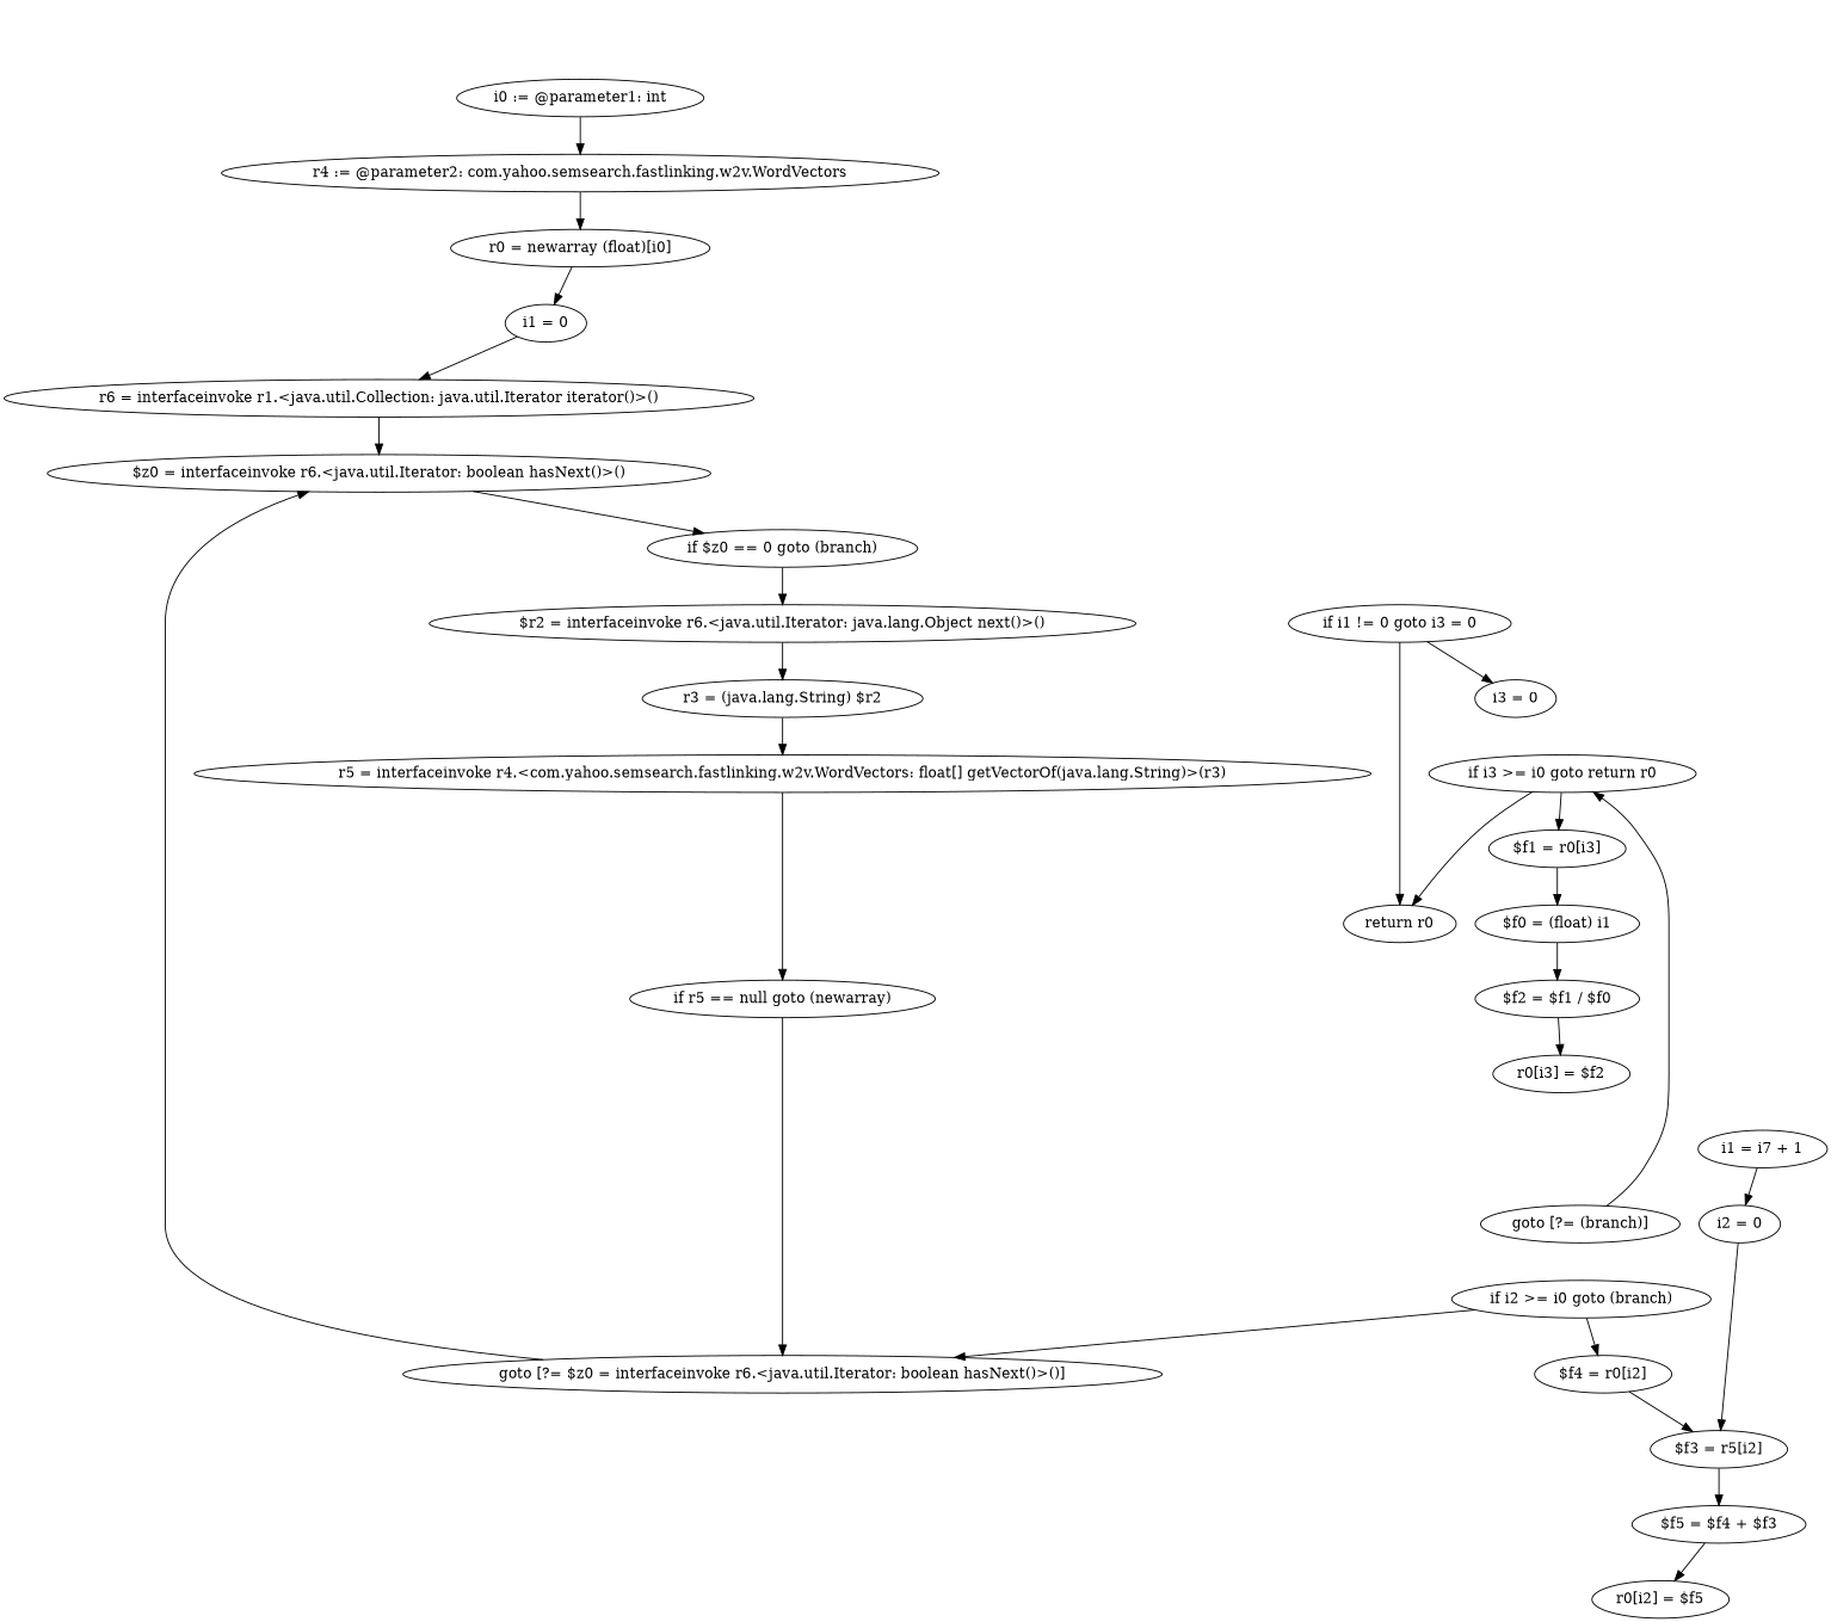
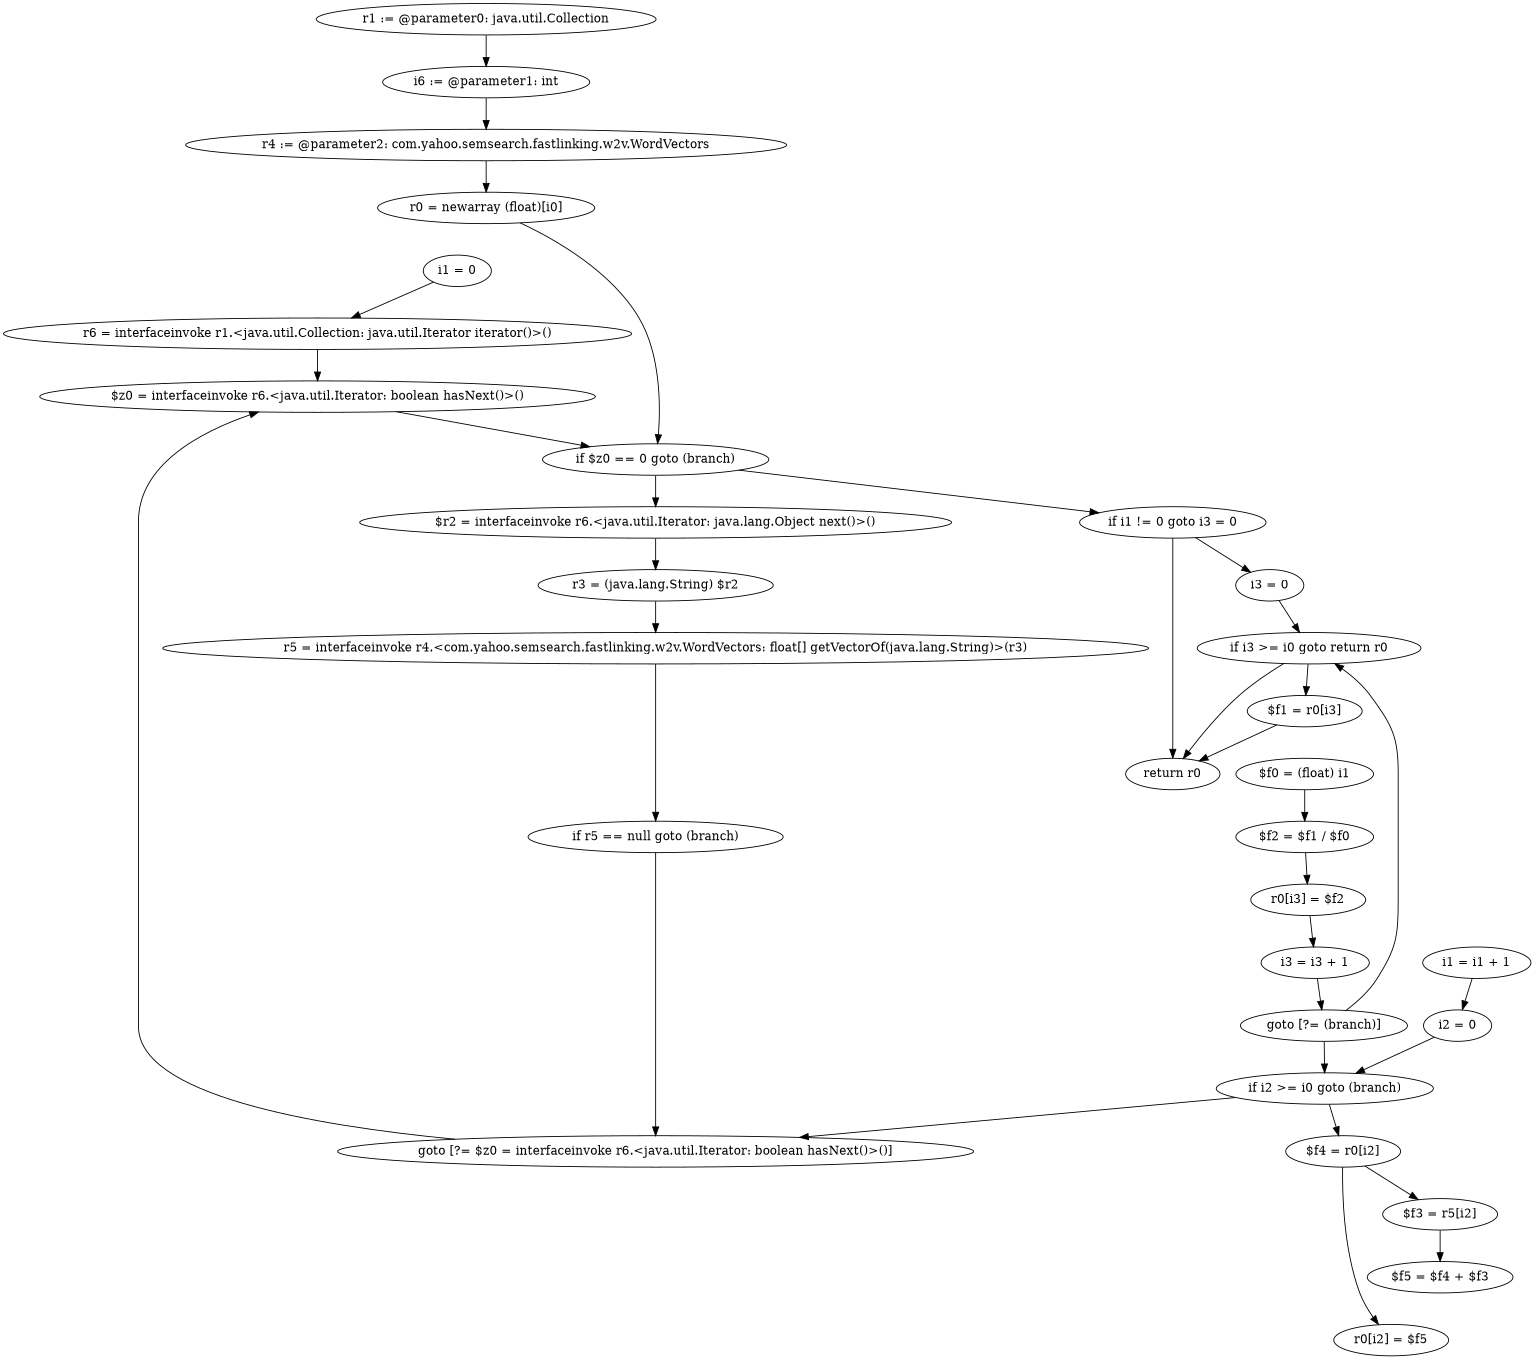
  digraph {
-   "i0 := @parameter1: int"
+   "r1 := @parameter0: java.util.Collection"
+   "i0 := @parameter1: int" [label="i6 := @parameter1: int"]
    "r4 := @parameter2: com.yahoo.semsearch.fastlinking.w2v.WordVectors"
    "r0 = newarray (float)[i0]"
    "i1 = 0"
    "r6 = interfaceinvoke r1.<java.util.Collection: java.util.Iterator iterator()>()"
    "$z0 = interfaceinvoke r6.<java.util.Iterator: boolean hasNext()>()"
    "if $z0 == 0 goto (branch)"
    "$r2 = interfaceinvoke r6.<java.util.Iterator: java.lang.Object next()>()"
    "if i1 != 0 goto i3 = 0"
    "r3 = (java.lang.String) $r2"
    "return r0"
    "i3 = 0"
    "r5 = interfaceinvoke r4.<com.yahoo.semsearch.fastlinking.w2v.WordVectors: float[] getVectorOf(java.lang.String)>(r3)"
-   "if r5 == null goto (branch)" [label="if r5 == null goto (newarray)"]
+   "if r5 == null goto (branch)"
    "goto [?= $z0 = interfaceinvoke r6.<java.util.Iterator: boolean hasNext()>()]"
-   "i1 = i1 + 1" [label="i1 = i7 + 1"]
+   "i1 = i1 + 1"
    "i2 = 0"
    "if i2 >= i0 goto (branch)"
    "$f4 = r0[i2]"
    "$f3 = r5[i2]"
    "$f5 = $f4 + $f3"
    "r0[i2] = $f5"
    "goto [?= (branch)]"
    "if i3 >= i0 goto return r0"
    "$f1 = r0[i3]"
    "$f0 = (float) i1"
    "$f2 = $f1 / $f0"
    "r0[i3] = $f2"
+   "i3 = i3 + 1"
+   "r1 := @parameter0: java.util.Collection" -> "i0 := @parameter1: int"
    "i0 := @parameter1: int" -> "r4 := @parameter2: com.yahoo.semsearch.fastlinking.w2v.WordVectors"
    "r4 := @parameter2: com.yahoo.semsearch.fastlinking.w2v.WordVectors" -> "r0 = newarray (float)[i0]"
-   "r0 = newarray (float)[i0]" -> "i1 = 0"
+   "r0 = newarray (float)[i0]" -> "if $z0 == 0 goto (branch)"
    "i1 = 0" -> "r6 = interfaceinvoke r1.<java.util.Collection: java.util.Iterator iterator()>()"
    "r6 = interfaceinvoke r1.<java.util.Collection: java.util.Iterator iterator()>()" -> "$z0 = interfaceinvoke r6.<java.util.Iterator: boolean hasNext()>()"
    "$z0 = interfaceinvoke r6.<java.util.Iterator: boolean hasNext()>()" -> "if $z0 == 0 goto (branch)"
    "if $z0 == 0 goto (branch)" -> "$r2 = interfaceinvoke r6.<java.util.Iterator: java.lang.Object next()>()"
+   "if $z0 == 0 goto (branch)" -> "if i1 != 0 goto i3 = 0"
    "$r2 = interfaceinvoke r6.<java.util.Iterator: java.lang.Object next()>()" -> "r3 = (java.lang.String) $r2"
    "if i1 != 0 goto i3 = 0" -> "return r0"
    "if i1 != 0 goto i3 = 0" -> "i3 = 0"
    "r3 = (java.lang.String) $r2" -> "r5 = interfaceinvoke r4.<com.yahoo.semsearch.fastlinking.w2v.WordVectors: float[] getVectorOf(java.lang.String)>(r3)"
+   "i3 = 0" -> "if i3 >= i0 goto return r0"
    "r5 = interfaceinvoke r4.<com.yahoo.semsearch.fastlinking.w2v.WordVectors: float[] getVectorOf(java.lang.String)>(r3)" -> "if r5 == null goto (branch)"
    "if r5 == null goto (branch)" -> "goto [?= $z0 = interfaceinvoke r6.<java.util.Iterator: boolean hasNext()>()]"
    "goto [?= $z0 = interfaceinvoke r6.<java.util.Iterator: boolean hasNext()>()]" -> "$z0 = interfaceinvoke r6.<java.util.Iterator: boolean hasNext()>()"
    "i1 = i1 + 1" -> "i2 = 0"
-   "i2 = 0" -> "$f3 = r5[i2]"
+   "i2 = 0" -> "if i2 >= i0 goto (branch)"
    "if i2 >= i0 goto (branch)" -> "goto [?= $z0 = interfaceinvoke r6.<java.util.Iterator: boolean hasNext()>()]"
    "if i2 >= i0 goto (branch)" -> "$f4 = r0[i2]"
    "$f4 = r0[i2]" -> "$f3 = r5[i2]"
    "$f3 = r5[i2]" -> "$f5 = $f4 + $f3"
-   "$f5 = $f4 + $f3" -> "r0[i2] = $f5"
+   "$f4 = r0[i2]" -> "r0[i2] = $f5"
+   "goto [?= (branch)]" -> "if i2 >= i0 goto (branch)"
    "goto [?= (branch)]" -> "if i3 >= i0 goto return r0"
    "if i3 >= i0 goto return r0" -> "return r0"
    "if i3 >= i0 goto return r0" -> "$f1 = r0[i3]"
-   "$f1 = r0[i3]" -> "$f0 = (float) i1"
+   "$f1 = r0[i3]" -> "return r0"
    "$f0 = (float) i1" -> "$f2 = $f1 / $f0"
    "$f2 = $f1 / $f0" -> "r0[i3] = $f2"
+   "r0[i3] = $f2" -> "i3 = i3 + 1"
+   "i3 = i3 + 1" -> "goto [?= (branch)]"
  }
